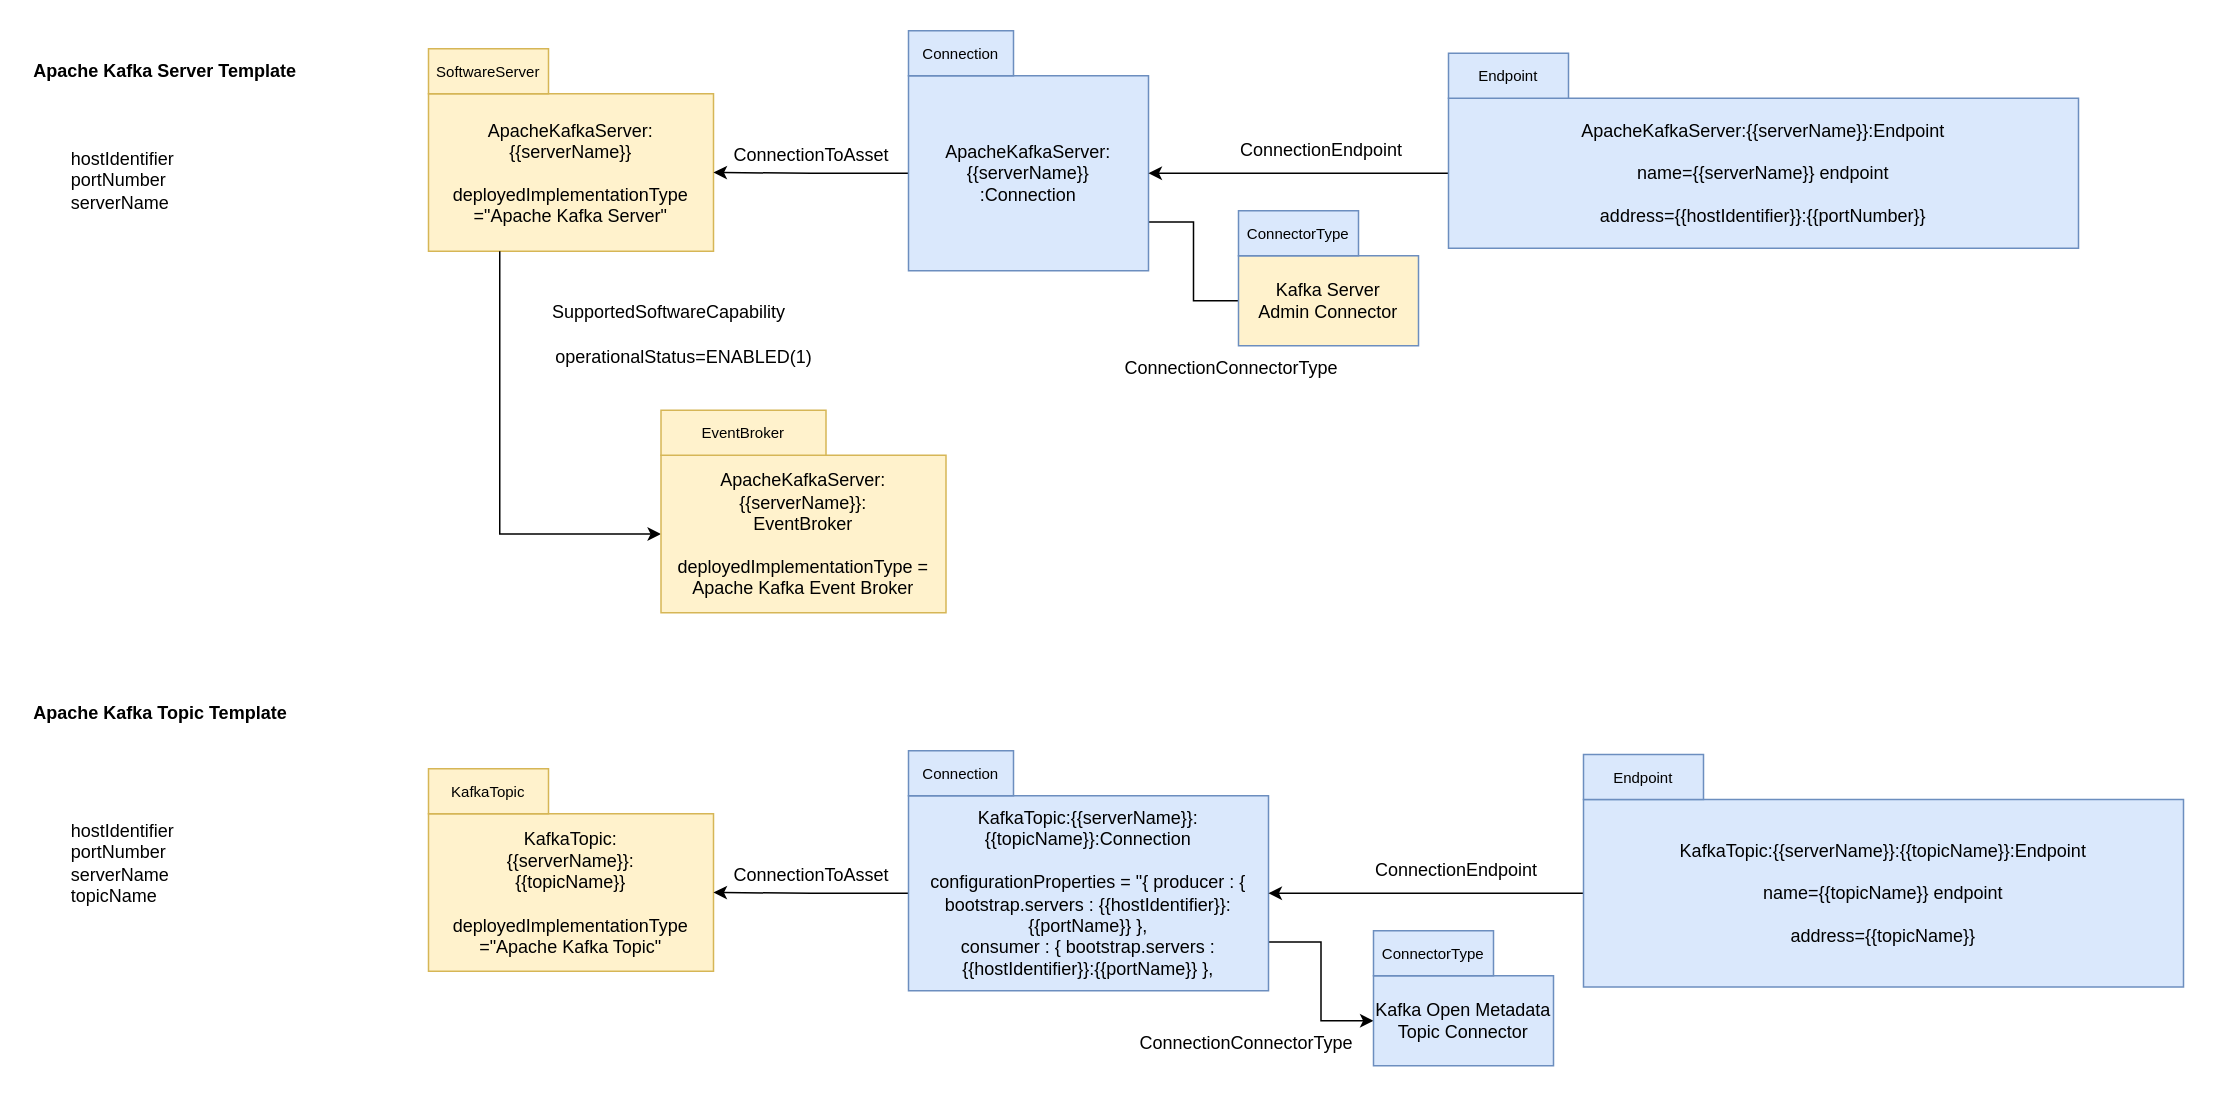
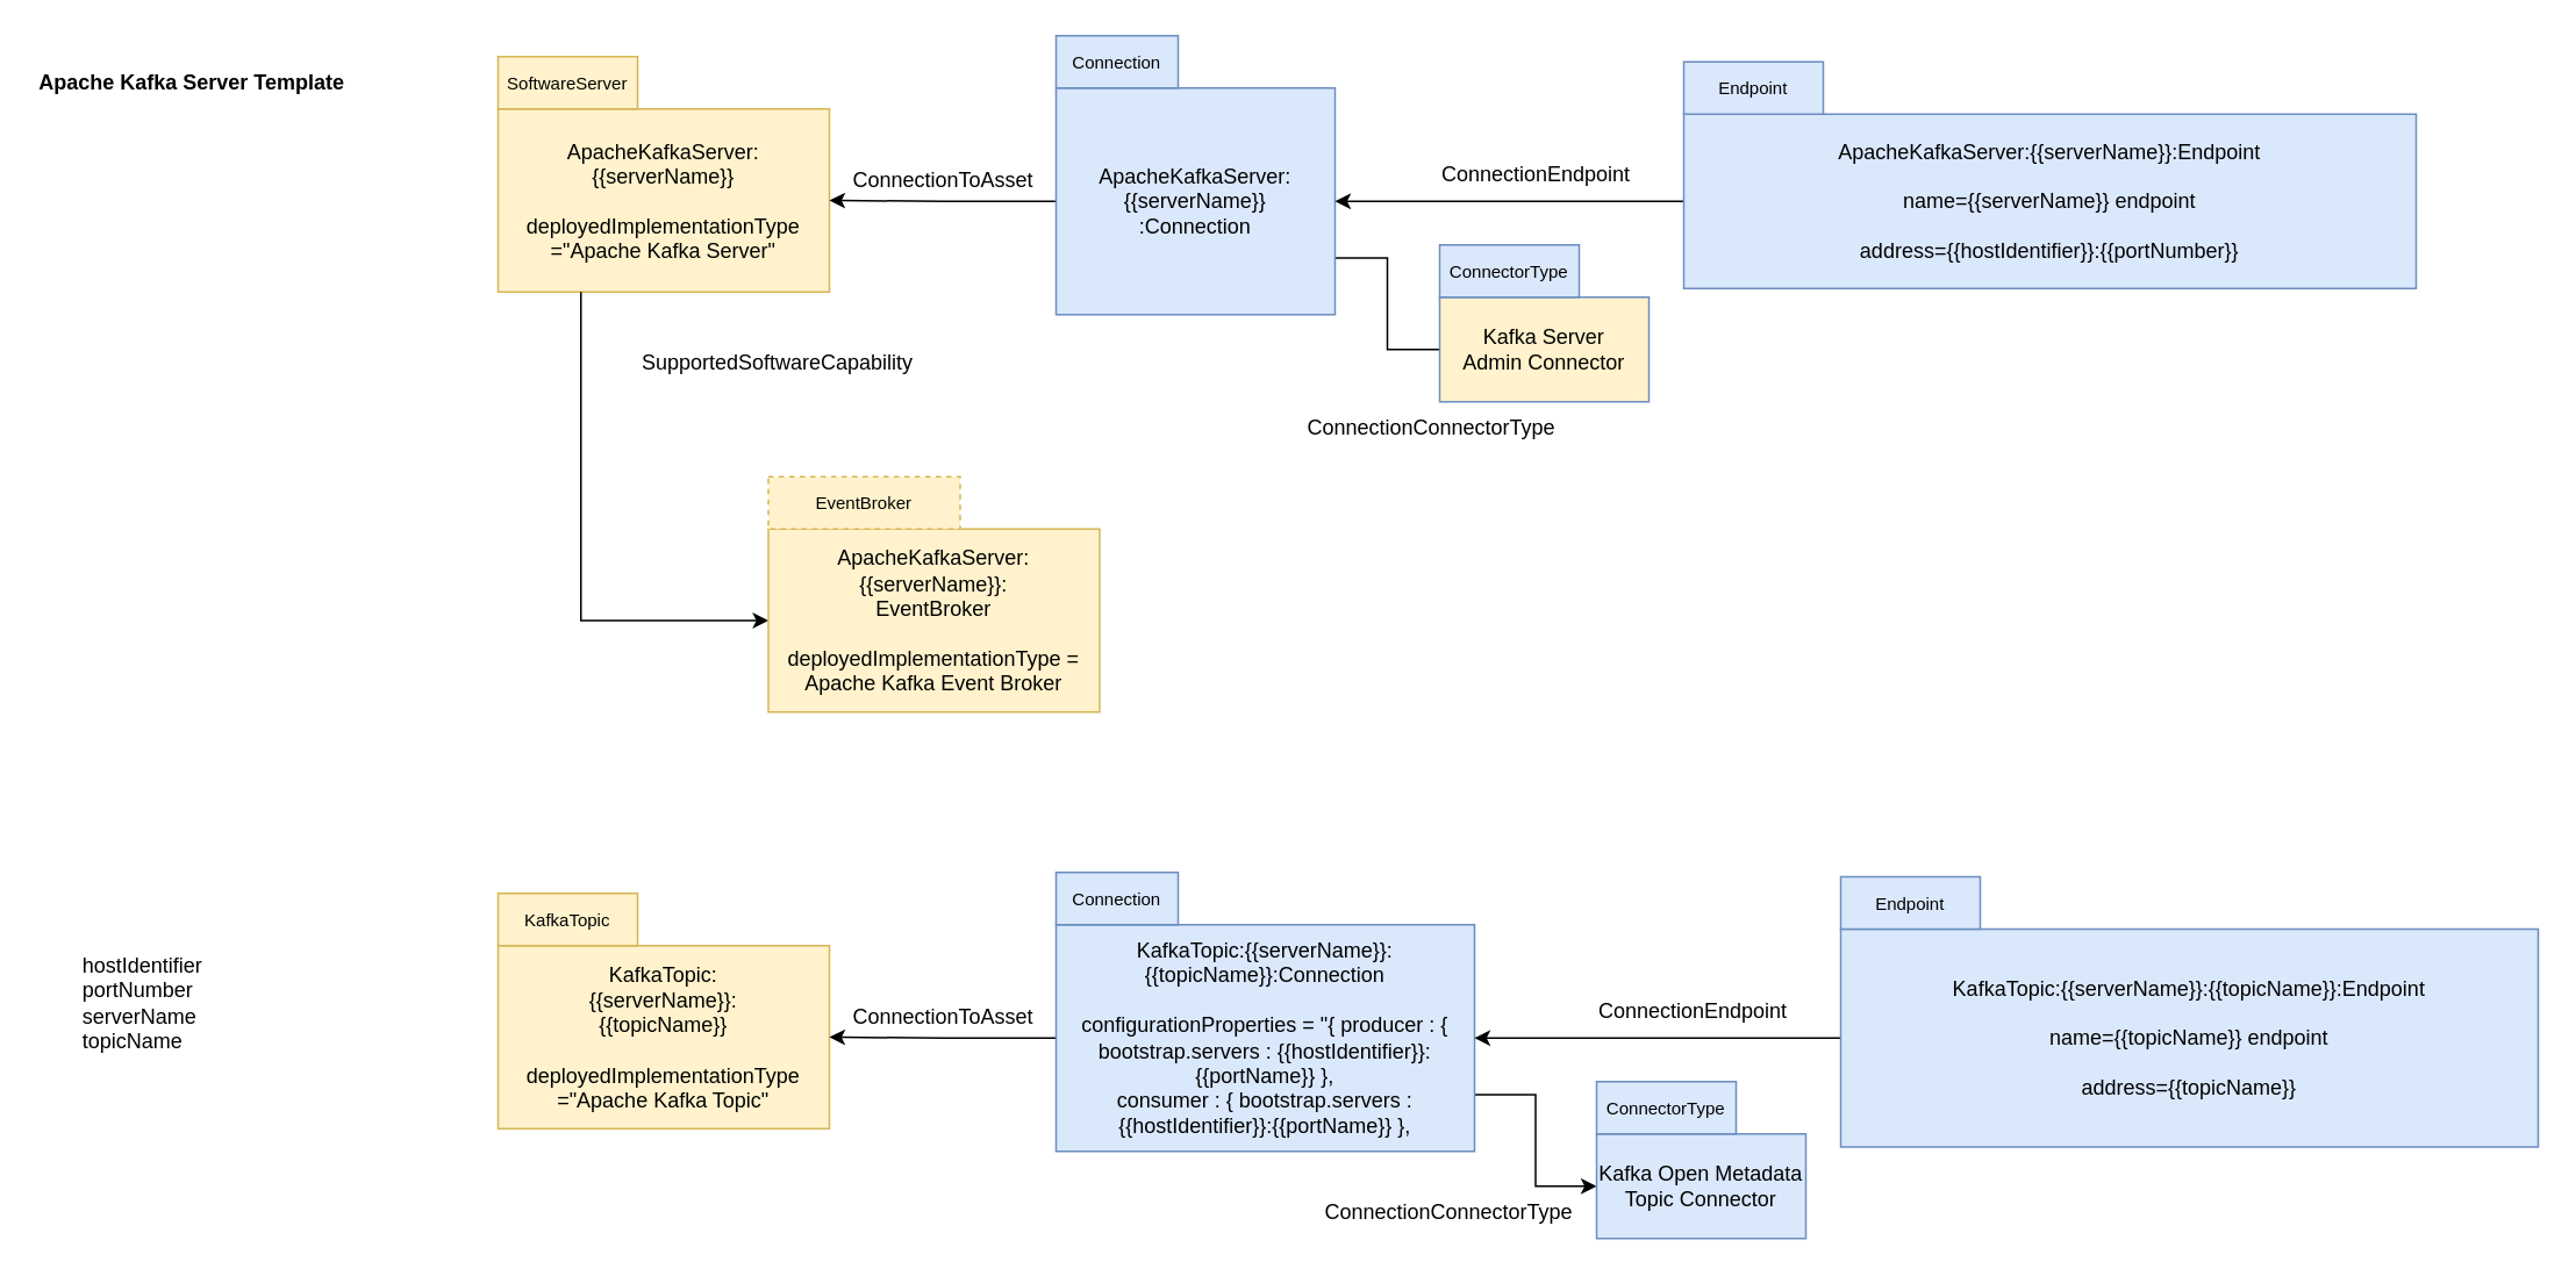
  <mxCell id="0" />
  <mxCell id="1" parent="0" />
  <mxCell id="2" value="ApacheKafkaServer:&lt;br&gt;{{serverName}}&lt;br&gt;&lt;br&gt;deployedImplementationType =&quot;Apache Kafka Server&quot;" style="rounded=0;whiteSpace=wrap;html=1;fillColor=#fff2cc;strokeColor=#d6b656;" parent="1" vertex="1"><mxGeometry x="285" y="62" width="190" height="105" as="geometry" /></mxCell>
  <mxCell id="3" value="SoftwareServer" style="rounded=0;whiteSpace=wrap;html=1;fontSize=10;fillColor=#fff2cc;strokeColor=#d6b656;" parent="1" vertex="1"><mxGeometry x="285" y="32" width="80" height="30" as="geometry" /></mxCell>
  <mxCell id="4" style="edgeStyle=orthogonalEdgeStyle;rounded=0;orthogonalLoop=1;jettySize=auto;html=1;exitX=1;exitY=0.75;exitDx=0;exitDy=0;entryX=0;entryY=0.5;entryDx=0;entryDy=0;endArrow=none;" parent="1" source="6" target="9" edge="1"><mxGeometry relative="1" as="geometry" /></mxCell>
  <mxCell id="5" style="edgeStyle=orthogonalEdgeStyle;rounded=0;orthogonalLoop=1;jettySize=auto;html=1;exitX=0;exitY=0.5;exitDx=0;exitDy=0;" parent="1" source="6" target="2" edge="1"><mxGeometry relative="1" as="geometry" /></mxCell>
  <mxCell id="6" value="ApacheKafkaServer:&lt;br style=&quot;border-color: var(--border-color);&quot;&gt;{{serverName}}&lt;br&gt;:Connection" style="rounded=0;whiteSpace=wrap;html=1;fillColor=#dae8fc;strokeColor=#6c8ebf;" parent="1" vertex="1"><mxGeometry x="605" y="50" width="160" height="130" as="geometry" /></mxCell>
  <mxCell id="7" value="Connection" style="rounded=0;whiteSpace=wrap;html=1;fontSize=10;fillColor=#dae8fc;strokeColor=#6c8ebf;" parent="1" vertex="1"><mxGeometry x="605" y="20" width="70" height="30" as="geometry" /></mxCell>
  <mxCell id="8" value="ConnectionToAsset" style="text;html=1;align=center;verticalAlign=middle;resizable=0;points=[];autosize=1;strokeColor=none;fillColor=none;" parent="1" vertex="1"><mxGeometry x="475" y="88" width="130" height="30" as="geometry" /></mxCell>
  <mxCell id="9" value="Kafka Server&lt;br&gt;Admin Connector" style="rounded=0;whiteSpace=wrap;html=1;fillColor=#fff2cc;strokeColor=#6c8ebf;" parent="1" vertex="1"><mxGeometry x="825" y="170" width="120" height="60" as="geometry" /></mxCell>
  <mxCell id="10" value="ConnectorType" style="rounded=0;whiteSpace=wrap;html=1;fontSize=10;fillColor=#dae8fc;strokeColor=#6c8ebf;" parent="1" vertex="1"><mxGeometry x="825" y="140" width="80" height="30" as="geometry" /></mxCell>
  <mxCell id="11" style="edgeStyle=orthogonalEdgeStyle;rounded=0;orthogonalLoop=1;jettySize=auto;html=1;exitX=0;exitY=0.5;exitDx=0;exitDy=0;" parent="1" source="12" target="6" edge="1"><mxGeometry relative="1" as="geometry" /></mxCell>
  <mxCell id="12" value="ApacheKafkaServer:{{serverName}}:Endpoint&lt;br&gt;&lt;br&gt;name={{serverName}} endpoint&lt;br&gt;&lt;br&gt;address={{hostIdentifier}}:{{portNumber}}" style="rounded=0;whiteSpace=wrap;html=1;fillColor=#dae8fc;strokeColor=#6c8ebf;" parent="1" vertex="1"><mxGeometry x="965" y="65" width="420" height="100" as="geometry" /></mxCell>
  <mxCell id="13" value="Endpoint" style="rounded=0;whiteSpace=wrap;html=1;fontSize=10;fillColor=#dae8fc;strokeColor=#6c8ebf;" parent="1" vertex="1"><mxGeometry x="965" y="35" width="80" height="30" as="geometry" /></mxCell>
  <mxCell id="14" value="ConnectionConnectorType" style="text;html=1;align=center;verticalAlign=middle;resizable=0;points=[];autosize=1;strokeColor=none;fillColor=none;" parent="1" vertex="1"><mxGeometry x="735" y="230" width="170" height="30" as="geometry" /></mxCell>
  <mxCell id="15" value="ConnectionEndpoint" style="text;html=1;align=center;verticalAlign=middle;resizable=0;points=[];autosize=1;strokeColor=none;fillColor=none;" parent="1" vertex="1"><mxGeometry x="815" y="85" width="130" height="30" as="geometry" /></mxCell>
  <mxCell id="16" value="Apache Kafka Server Template" style="text;html=1;align=left;verticalAlign=middle;resizable=0;points=[];autosize=1;strokeColor=none;fillColor=none;fontStyle=1" parent="1" vertex="1"><mxGeometry x="20" y="32" width="200" height="30" as="geometry" /></mxCell>
- <mxCell id="17" value="Apache Kafka Topic Template" style="text;html=1;align=left;verticalAlign=middle;resizable=0;points=[];autosize=1;strokeColor=none;fillColor=none;fontStyle=1" parent="1" vertex="1"><mxGeometry x="20" y="460" width="190" height="30" as="geometry" /></mxCell>
  <mxCell id="18" value="KafkaTopic:&lt;br&gt;{{serverName}}:&lt;br&gt;{{topicName}}&lt;br&gt;&lt;br&gt;deployedImplementationType =&quot;Apache Kafka Topic&quot;" style="rounded=0;whiteSpace=wrap;html=1;fillColor=#fff2cc;strokeColor=#d6b656;" parent="1" vertex="1"><mxGeometry x="285" y="542" width="190" height="105" as="geometry" /></mxCell>
  <mxCell id="19" value="KafkaTopic" style="rounded=0;whiteSpace=wrap;html=1;fontSize=10;fillColor=#fff2cc;strokeColor=#d6b656;" parent="1" vertex="1"><mxGeometry x="285" y="512" width="80" height="30" as="geometry" /></mxCell>
  <mxCell id="20" style="edgeStyle=orthogonalEdgeStyle;rounded=0;orthogonalLoop=1;jettySize=auto;html=1;exitX=1;exitY=0.75;exitDx=0;exitDy=0;entryX=0;entryY=0.5;entryDx=0;entryDy=0;" parent="1" source="22" target="25" edge="1"><mxGeometry relative="1" as="geometry" /></mxCell>
  <mxCell id="21" style="edgeStyle=orthogonalEdgeStyle;rounded=0;orthogonalLoop=1;jettySize=auto;html=1;exitX=0;exitY=0.5;exitDx=0;exitDy=0;" parent="1" source="22" target="18" edge="1"><mxGeometry relative="1" as="geometry" /></mxCell>
  <mxCell id="22" value="KafkaTopic:{{serverName}}:{{topicName}}:Connection&lt;br&gt;&lt;br&gt;configurationProperties = &quot;{ producer : { bootstrap.servers : {{hostIdentifier}}:{{portName}} },&lt;br&gt;consumer : { bootstrap.servers : {{hostIdentifier}}:{{portName}} }," style="rounded=0;whiteSpace=wrap;html=1;fillColor=#dae8fc;strokeColor=#6c8ebf;" parent="1" vertex="1"><mxGeometry x="605" y="530" width="240" height="130" as="geometry" /></mxCell>
  <mxCell id="23" value="Connection" style="rounded=0;whiteSpace=wrap;html=1;fontSize=10;fillColor=#dae8fc;strokeColor=#6c8ebf;" parent="1" vertex="1"><mxGeometry x="605" y="500" width="70" height="30" as="geometry" /></mxCell>
  <mxCell id="24" value="ConnectionToAsset" style="text;html=1;align=center;verticalAlign=middle;resizable=0;points=[];autosize=1;strokeColor=none;fillColor=none;" parent="1" vertex="1"><mxGeometry x="475" y="568" width="130" height="30" as="geometry" /></mxCell>
  <mxCell id="25" value="Kafka Open Metadata Topic Connector" style="rounded=0;whiteSpace=wrap;html=1;fillColor=#dae8fc;strokeColor=#6c8ebf;" parent="1" vertex="1"><mxGeometry x="915" y="650" width="120" height="60" as="geometry" /></mxCell>
  <mxCell id="26" value="ConnectorType" style="rounded=0;whiteSpace=wrap;html=1;fontSize=10;fillColor=#dae8fc;strokeColor=#6c8ebf;" parent="1" vertex="1"><mxGeometry x="915" y="620" width="80" height="30" as="geometry" /></mxCell>
  <mxCell id="27" style="edgeStyle=orthogonalEdgeStyle;rounded=0;orthogonalLoop=1;jettySize=auto;html=1;exitX=0;exitY=0.5;exitDx=0;exitDy=0;" parent="1" source="28" target="22" edge="1"><mxGeometry relative="1" as="geometry" /></mxCell>
  <mxCell id="28" value="KafkaTopic:{{serverName}}:{{topicName}}:Endpoint&lt;br&gt;&lt;br&gt;name={{topicName}} endpoint&lt;br&gt;&lt;br&gt;address={{topicName}}" style="rounded=0;whiteSpace=wrap;html=1;fillColor=#dae8fc;strokeColor=#6c8ebf;" parent="1" vertex="1"><mxGeometry x="1055" y="532.5" width="400" height="125" as="geometry" /></mxCell>
  <mxCell id="29" value="Endpoint" style="rounded=0;whiteSpace=wrap;html=1;fontSize=10;fillColor=#dae8fc;strokeColor=#6c8ebf;" parent="1" vertex="1"><mxGeometry x="1055" y="502.5" width="80" height="30" as="geometry" /></mxCell>
  <mxCell id="30" value="ConnectionConnectorType" style="text;html=1;align=center;verticalAlign=middle;resizable=0;points=[];autosize=1;strokeColor=none;fillColor=none;" parent="1" vertex="1"><mxGeometry x="745" y="680" width="170" height="30" as="geometry" /></mxCell>
  <mxCell id="31" value="ConnectionEndpoint" style="text;html=1;align=center;verticalAlign=middle;resizable=0;points=[];autosize=1;strokeColor=none;fillColor=none;" parent="1" vertex="1"><mxGeometry x="905" y="565" width="130" height="30" as="geometry" /></mxCell>
- <mxCell id="32" value="hostIdentifier&lt;br&gt;portNumber&lt;br&gt;serverName" style="text;html=1;align=left;verticalAlign=middle;resizable=0;points=[];autosize=1;strokeColor=none;fillColor=none;" parent="1" vertex="1"><mxGeometry x="45" y="90" width="90" height="60" as="geometry" /></mxCell>
  <mxCell id="33" value="hostIdentifier&lt;br style=&quot;border-color: var(--border-color);&quot;&gt;portNumber&lt;br&gt;serverName&lt;br&gt;topicName" style="text;html=1;align=left;verticalAlign=middle;resizable=0;points=[];autosize=1;strokeColor=none;fillColor=none;" parent="1" vertex="1"><mxGeometry x="45" y="540" width="90" height="70" as="geometry" /></mxCell>
  <mxCell id="34" style="edgeStyle=orthogonalEdgeStyle;rounded=0;orthogonalLoop=1;jettySize=auto;html=1;exitX=0.25;exitY=1;exitDx=0;exitDy=0;entryX=0;entryY=0.5;entryDx=0;entryDy=0;" parent="1" source="2" target="35" edge="1"><mxGeometry relative="1" as="geometry"><mxPoint x="365" y="-110" as="sourcePoint" /></mxGeometry></mxCell>
  <mxCell id="35" value="ApacheKafkaServer:&lt;br style=&quot;border-color: var(--border-color);&quot;&gt;{{serverName}}:&lt;br&gt;EventBroker&lt;br&gt;&lt;br&gt;deployedImplementationType = Apache Kafka Event Broker" style="rounded=0;whiteSpace=wrap;html=1;fillColor=#fff2cc;strokeColor=#d6b656;" parent="1" vertex="1"><mxGeometry x="440" y="303" width="190" height="105" as="geometry" /></mxCell>
- <mxCell id="36" value="EventBroker" style="rounded=0;whiteSpace=wrap;html=1;fontSize=10;fillColor=#fff2cc;strokeColor=#d6b656;" parent="1" vertex="1"><mxGeometry x="440" y="273" width="110" height="30" as="geometry" /></mxCell>
+ <mxCell id="36" value="EventBroker" style="rounded=0;whiteSpace=wrap;html=1;fontSize=10;fillColor=#fff2cc;strokeColor=#d6b656;dashed=1;" parent="1" vertex="1"><mxGeometry x="440" y="273" width="110" height="30" as="geometry" /></mxCell>
  <mxCell id="37" value="SupportedSoftwareCapability" style="text;html=1;align=center;verticalAlign=middle;resizable=0;points=[];autosize=1;strokeColor=none;fillColor=none;" parent="1" vertex="1"><mxGeometry x="355" y="193" width="180" height="30" as="geometry" /></mxCell>
- <mxCell id="38" value="operationalStatus=ENABLED(1)" style="text;html=1;align=center;verticalAlign=middle;resizable=0;points=[];autosize=1;strokeColor=none;fillColor=none;" parent="1" vertex="1"><mxGeometry x="360" y="223" width="190" height="30" as="geometry" /></mxCell>
